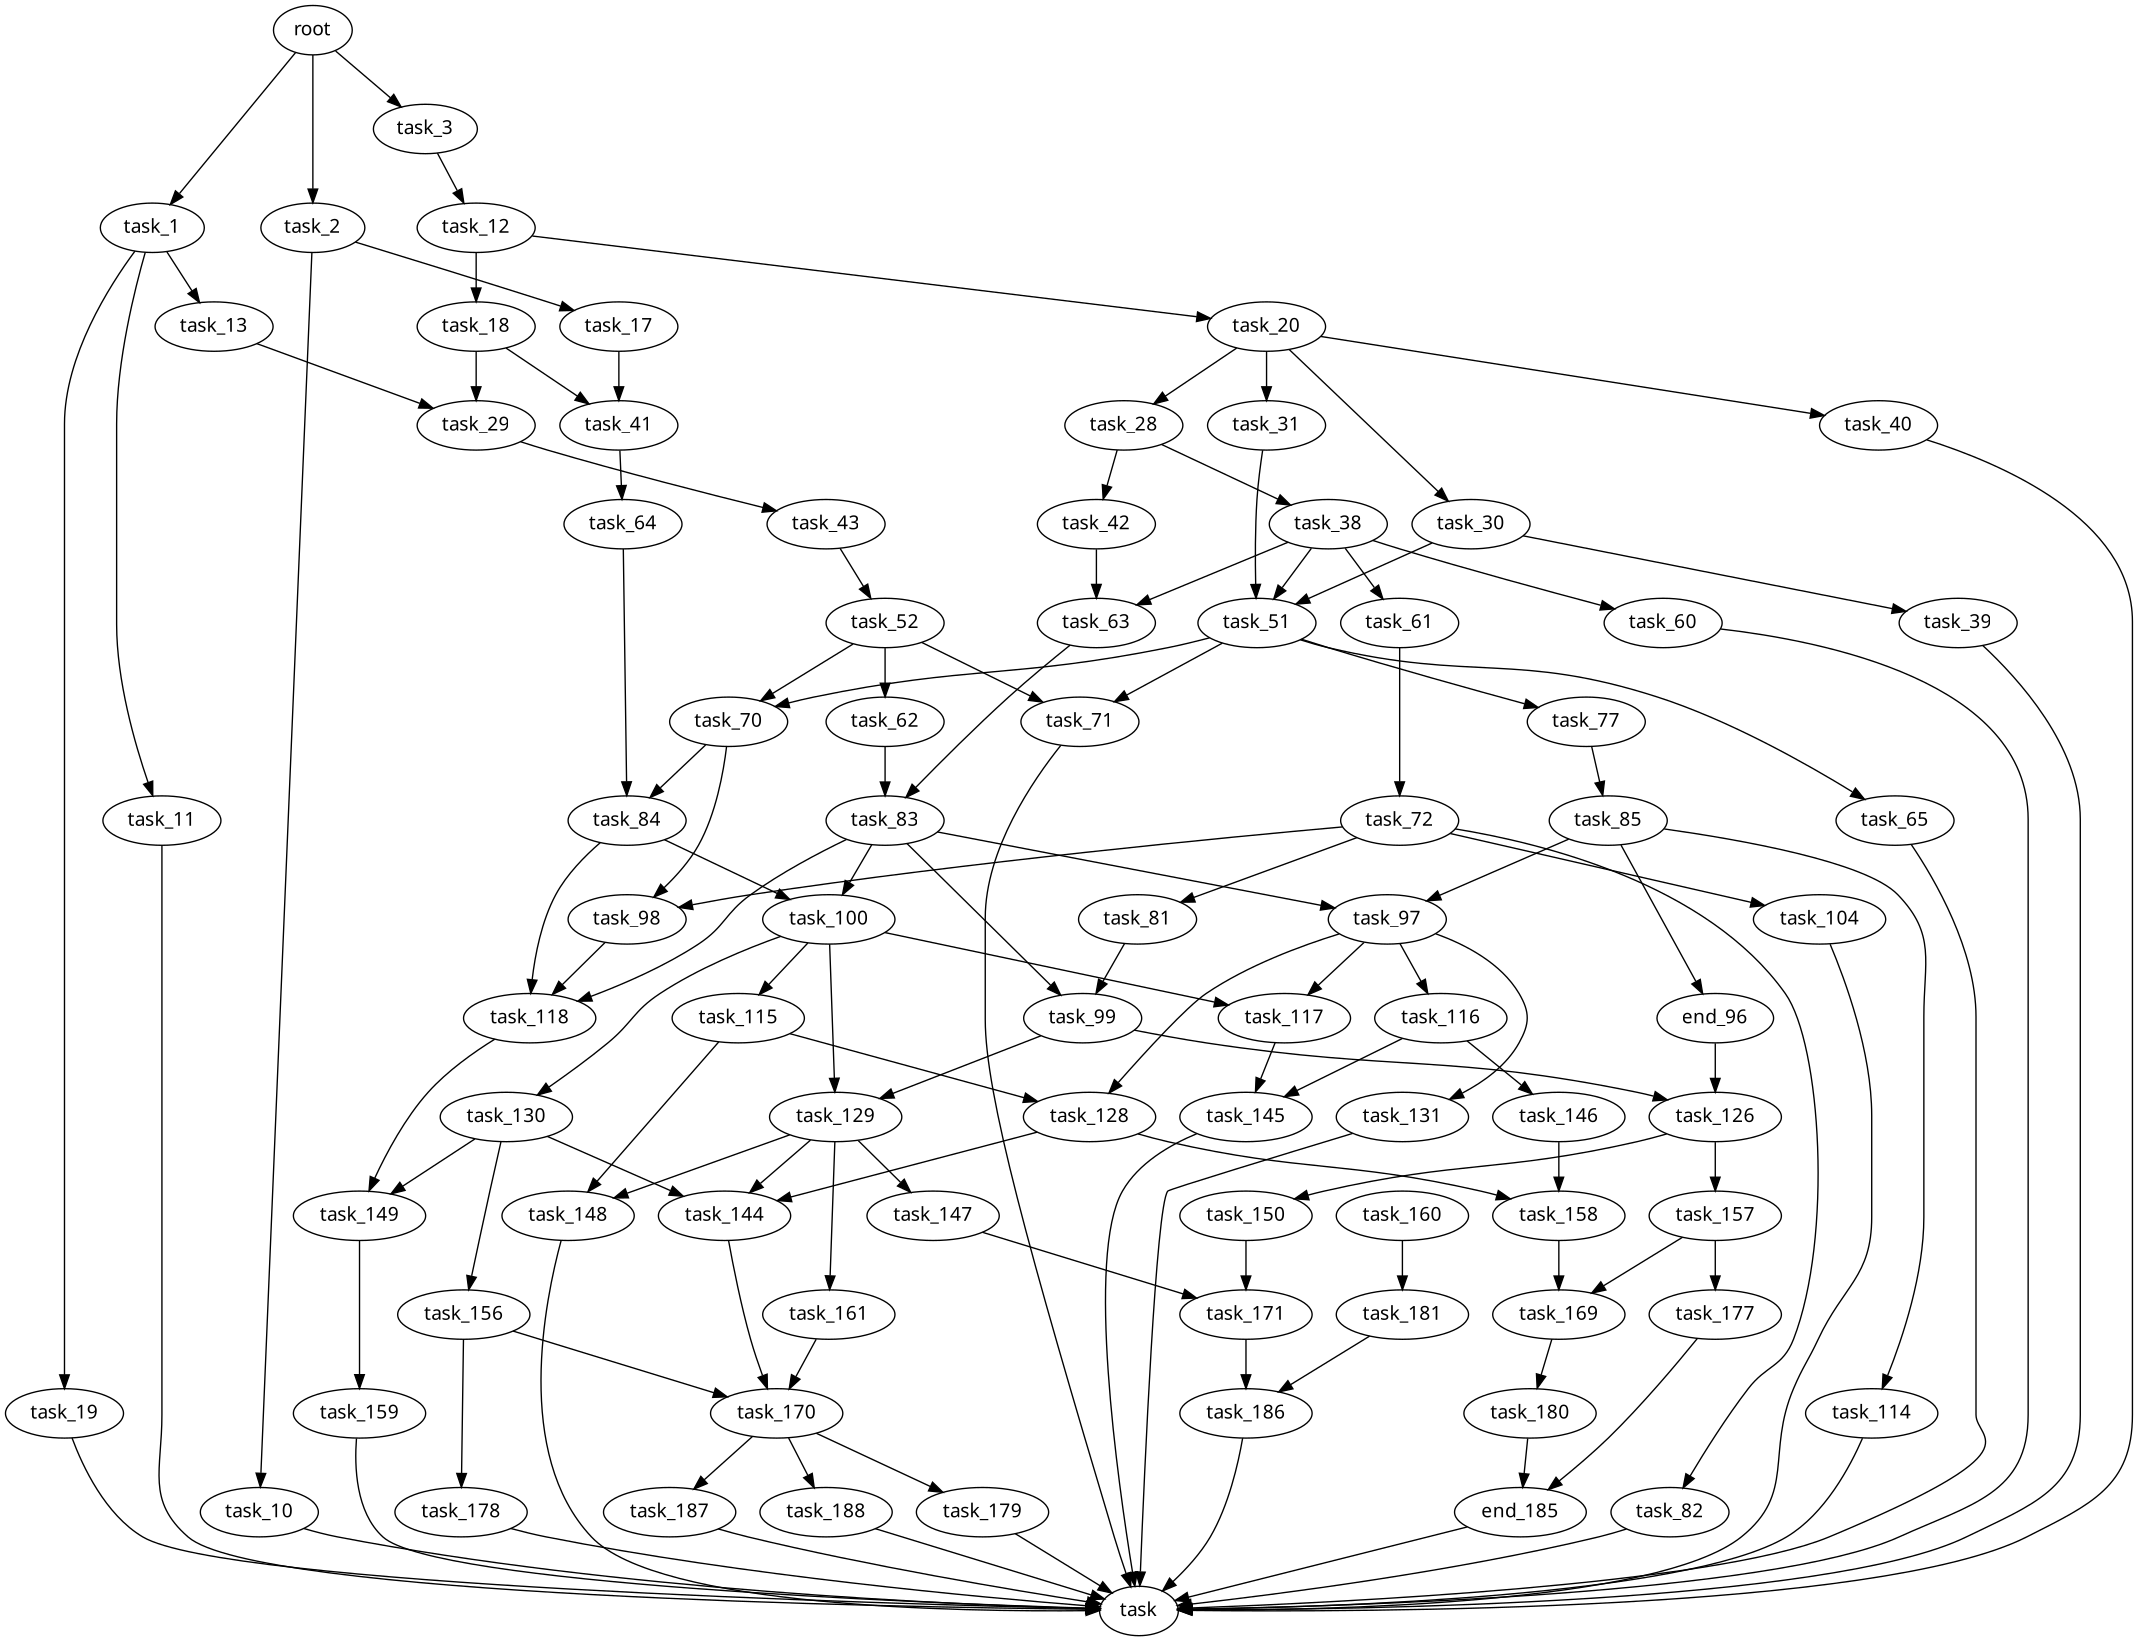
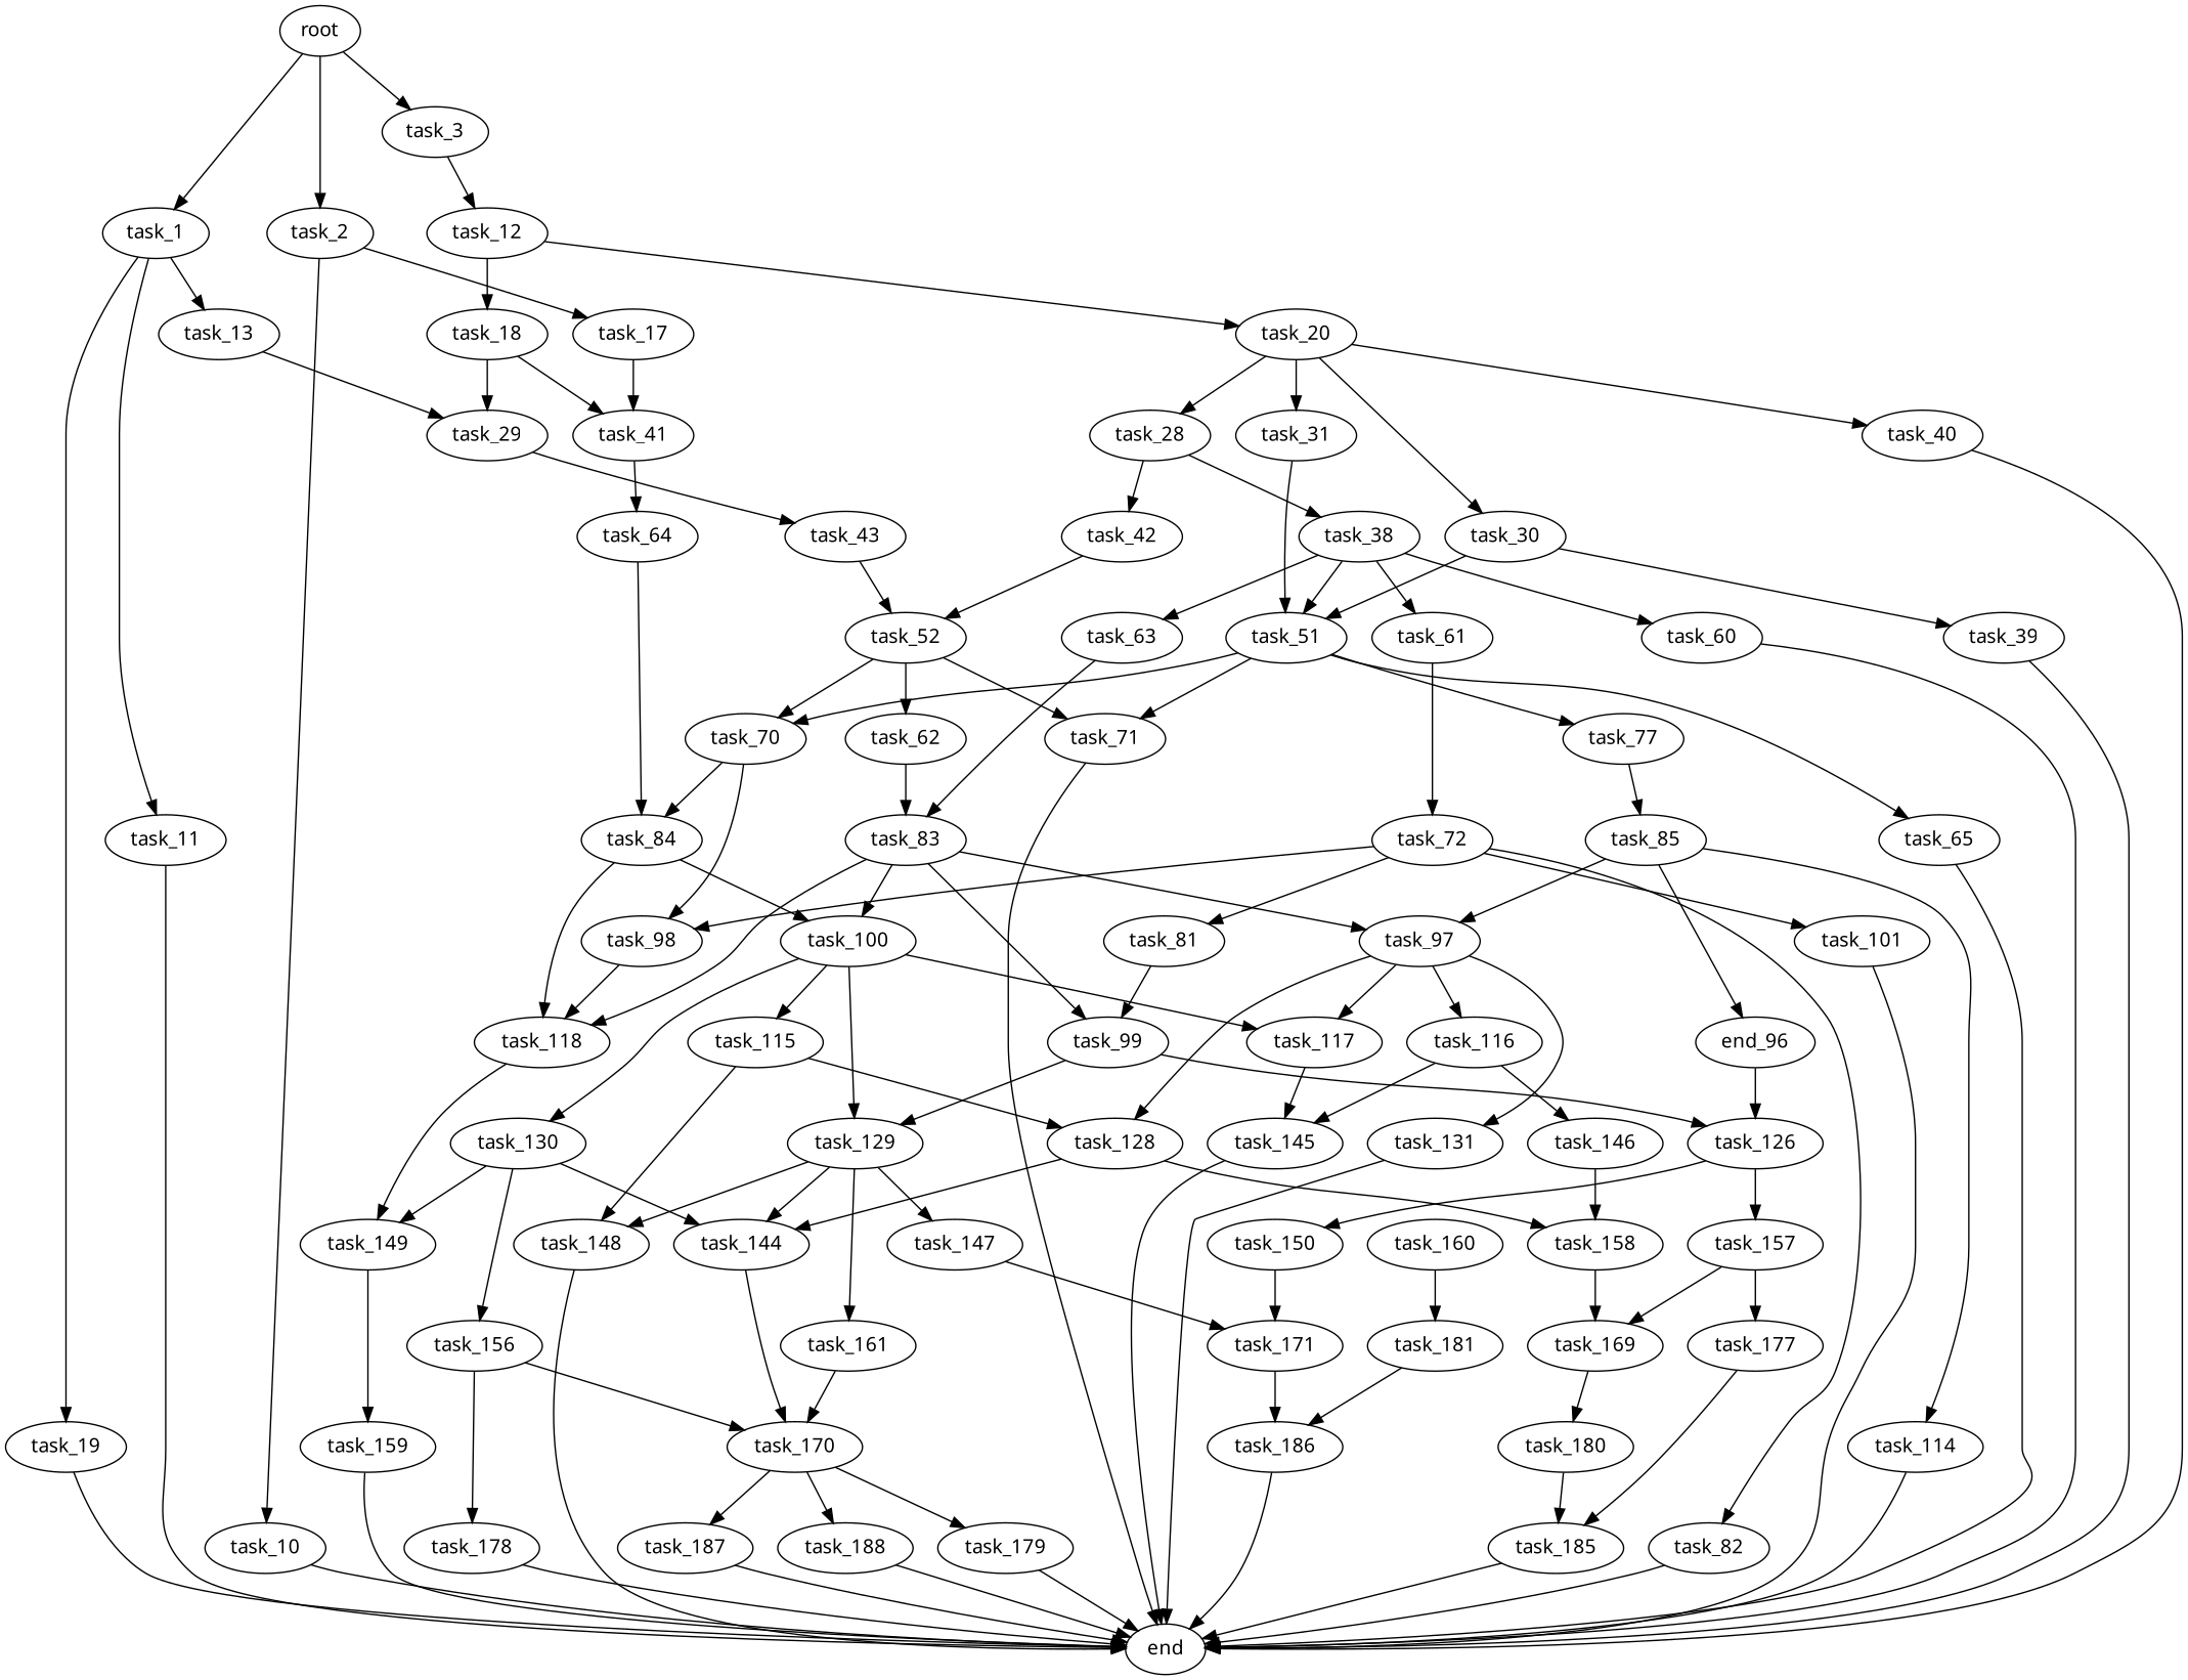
  digraph {
    fontname="Noto Sans"
    node [fontname="Noto Sans"]
    edge [fontname="Noto Sans"]
    root
    task_1
    task_2
    task_3
    task_11
    task_13
    task_19
    task_10
    task_17
    task_12
-   end [label=task]
+   end
    task_29
    task_41
    task_18
    task_20
    task_43
    task_64
    task_28
    task_30
    task_31
    task_40
    task_38
    task_42
    task_39
    task_51
    task_52
    task_84
    task_60
    task_61
    task_63
    task_65
    task_70
    task_71
    n34 [label=task_77]
    task_72
    task_83
    task_62
    task_98
    task_85
    task_81
    task_82
-   task_101 [label=task_104]
+   task_101
    task_99
    task_97
    task_100
    task_118
    n47 [label=end_96]
    task_114
    task_126
    task_129
    task_116
    task_117
    task_128
    task_131
    task_115
    task_130
    task_149
    task_150
    task_157
    task_144
    task_148
    task_147
    task_161
    task_145
    task_146
    task_158
    task_156
    task_159
    task_171
    task_169
    task_177
    task_170
    task_178
    task_160
    task_181
    task_186
    task_180
-   task_185 [label=end_185]
+   task_185
    task_179
    task_187
    task_188
    root -> task_1
    root -> task_2
    root -> task_3
    task_1 -> task_11
    task_1 -> task_13
    task_1 -> task_19
    task_2 -> task_10
    task_2 -> task_17
    task_3 -> task_12
    task_11 -> end
    task_13 -> task_29
    task_19 -> end
    task_10 -> end
    task_17 -> task_41
    task_12 -> task_18
    task_12 -> task_20
    task_29 -> task_43
    task_41 -> task_64
    task_18 -> task_29
    task_18 -> task_41
    task_20 -> task_28
    task_20 -> task_30
    task_20 -> task_31
    task_20 -> task_40
    task_43 -> task_52
    task_64 -> task_84
    task_28 -> task_38
    task_28 -> task_42
    task_30 -> task_39
    task_30 -> task_51
    task_31 -> task_51
    task_40 -> end
    task_38 -> task_51
    task_38 -> task_60
    task_38 -> task_61
    task_38 -> task_63
-   task_42 -> task_63
+   task_42 -> task_52
    task_39 -> end
    task_51 -> task_65
    task_51 -> task_70
    task_51 -> task_71
    task_51 -> n34
    task_52 -> task_70
    task_52 -> task_71
    task_52 -> task_62
    task_84 -> task_100
    task_84 -> task_118
    task_60 -> end
    task_61 -> task_72
    task_63 -> task_83
    task_65 -> end
    task_70 -> task_84
    task_70 -> task_98
    task_71 -> end
    n34 -> task_85
    task_72 -> task_98
    task_72 -> task_81
    task_72 -> task_82
    task_72 -> task_101
    task_83 -> task_99
    task_83 -> task_97
    task_83 -> task_100
    task_83 -> task_118
    task_62 -> task_83
    task_98 -> task_118
    task_85 -> task_97
    task_85 -> n47
    task_85 -> task_114
    task_81 -> task_99
    task_82 -> end
    task_101 -> end
    task_99 -> task_126
    task_99 -> task_129
    task_97 -> task_116
    task_97 -> task_117
    task_97 -> task_128
    task_97 -> task_131
    task_100 -> task_129
    task_100 -> task_117
    task_100 -> task_115
    task_100 -> task_130
    task_118 -> task_149
    n47 -> task_126
    task_114 -> end
    task_126 -> task_150
    task_126 -> task_157
    task_129 -> task_144
    task_129 -> task_148
    task_129 -> task_147
    task_129 -> task_161
    task_116 -> task_145
    task_116 -> task_146
    task_117 -> task_145
    task_128 -> task_144
    task_128 -> task_158
    task_131 -> end
    task_115 -> task_128
    task_115 -> task_148
    task_130 -> task_149
    task_130 -> task_144
    task_130 -> task_156
    task_149 -> task_159
    task_150 -> task_171
    task_157 -> task_169
    task_157 -> task_177
    task_144 -> task_170
    task_148 -> end
    task_147 -> task_171
    task_161 -> task_170
    task_145 -> end
    task_146 -> task_158
    task_158 -> task_169
    task_156 -> task_170
    task_156 -> task_178
    task_159 -> end
    task_171 -> task_186
    task_169 -> task_180
    task_177 -> task_185
    task_170 -> task_179
    task_170 -> task_187
    task_170 -> task_188
    task_178 -> end
    task_160 -> task_181
    task_181 -> task_186
    task_186 -> end
    task_180 -> task_185
    task_185 -> end
    task_179 -> end
    task_187 -> end
    task_188 -> end
  }
